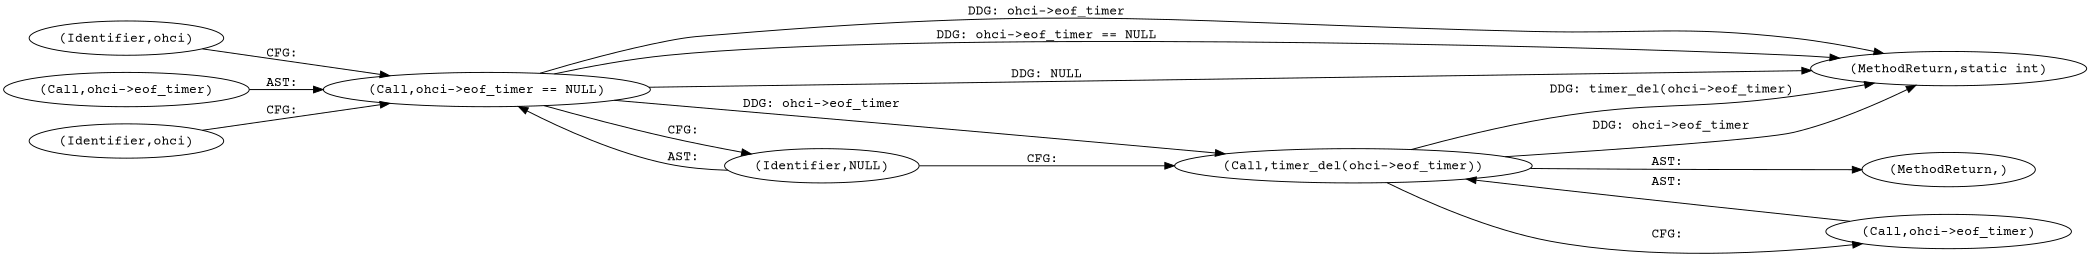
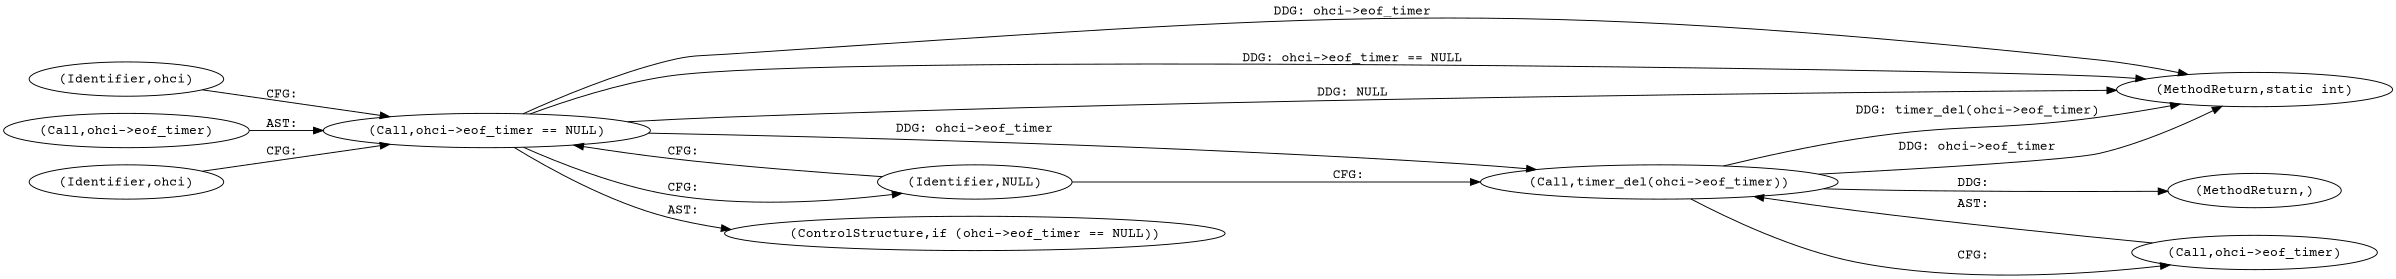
  digraph {
    fontname="Courier Prime"
    rankdir=LR
    node [fontname="Courier Prime"]
    edge [fontname="Courier Prime"]
    n1 [label="(Call,timer_del(ohci->eof_timer))"]
    n2 [label="(MethodReturn,static int)"]
    n3 [label="(MethodReturn,)"]
    n4 [label="(Call,ohci->eof_timer)"]
    n5 [label="(Call,ohci->eof_timer == NULL)"]
    n6 [label="(Identifier,NULL)"]
+   n7 [label="(ControlStructure,if (ohci->eof_timer == NULL))"]
    n8 [label="(Identifier,ohci)"]
    n9 [label="(Call,ohci->eof_timer)"]
    n10 [label="(Identifier,ohci)"]
    n1 -> n2 [label="DDG: ohci->eof_timer"]
    n1 -> n2 [label="DDG: timer_del(ohci->eof_timer)"]
-   n1 -> n3 [label="AST: "]
+   n1 -> n3 [label="DDG: "]
    n1 -> n4 [label="CFG: "]
    n4 -> n1 [label="AST: "]
    n5 -> n1 [label="DDG: ohci->eof_timer"]
    n5 -> n2 [label="DDG: ohci->eof_timer == NULL"]
    n5 -> n2 [label="DDG: NULL"]
    n5 -> n2 [label="DDG: ohci->eof_timer"]
    n5 -> n6 [label="CFG: "]
+   n5 -> n7 [label="AST: "]
    n6 -> n1 [label="CFG: "]
-   n6 -> n5 [label="AST: "]
+   n6 -> n5 [label="CFG: "]
    n8 -> n5 [label="CFG: "]
    n9 -> n5 [label="AST: "]
    n10 -> n5 [label="CFG: "]
  }
